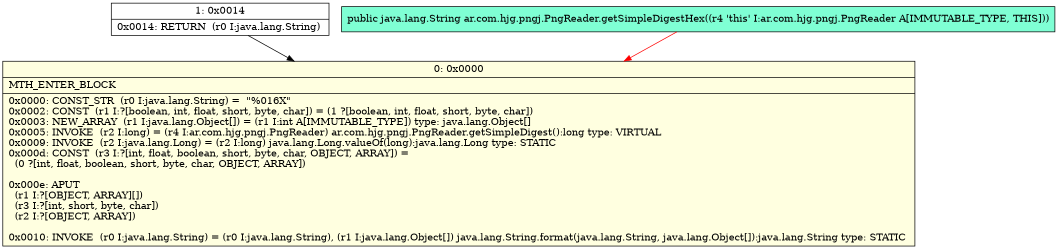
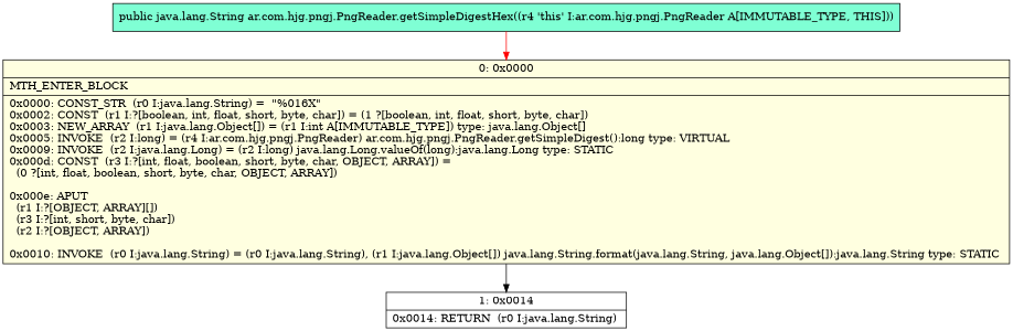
  digraph {
    node [shape=record style=filled]
    n1 [label="{0\:\ 0x0000|MTH_ENTER_BLOCK\l|0x0000: CONST_STR  (r0 I:java.lang.String) =  \"%016X\" \l0x0002: CONST  (r1 I:?[boolean, int, float, short, byte, char]) = (1 ?[boolean, int, float, short, byte, char]) \l0x0003: NEW_ARRAY  (r1 I:java.lang.Object[]) = (r1 I:int A[IMMUTABLE_TYPE]) type: java.lang.Object[] \l0x0005: INVOKE  (r2 I:long) = (r4 I:ar.com.hjg.pngj.PngReader) ar.com.hjg.pngj.PngReader.getSimpleDigest():long type: VIRTUAL \l0x0009: INVOKE  (r2 I:java.lang.Long) = (r2 I:long) java.lang.Long.valueOf(long):java.lang.Long type: STATIC \l0x000d: CONST  (r3 I:?[int, float, boolean, short, byte, char, OBJECT, ARRAY]) = \l  (0 ?[int, float, boolean, short, byte, char, OBJECT, ARRAY])\l \l0x000e: APUT  \l  (r1 I:?[OBJECT, ARRAY][])\l  (r3 I:?[int, short, byte, char])\l  (r2 I:?[OBJECT, ARRAY])\l \l0x0010: INVOKE  (r0 I:java.lang.String) = (r0 I:java.lang.String), (r1 I:java.lang.Object[]) java.lang.String.format(java.lang.String, java.lang.Object[]):java.lang.String type: STATIC \l}" fillcolor=lightyellow]
    n2 [label="{1\:\ 0x0014|0x0014: RETURN  (r0 I:java.lang.String) \l}" fillcolor=white]
    n3 [label="{public java.lang.String ar.com.hjg.pngj.PngReader.getSimpleDigestHex((r4 'this' I:ar.com.hjg.pngj.PngReader A[IMMUTABLE_TYPE, THIS])) }" fillcolor=aquamarine]
-   n2 -> n1 [color=black]
+   n1 -> n2 [color=black]
    n3 -> n1 [color=red]
  }
